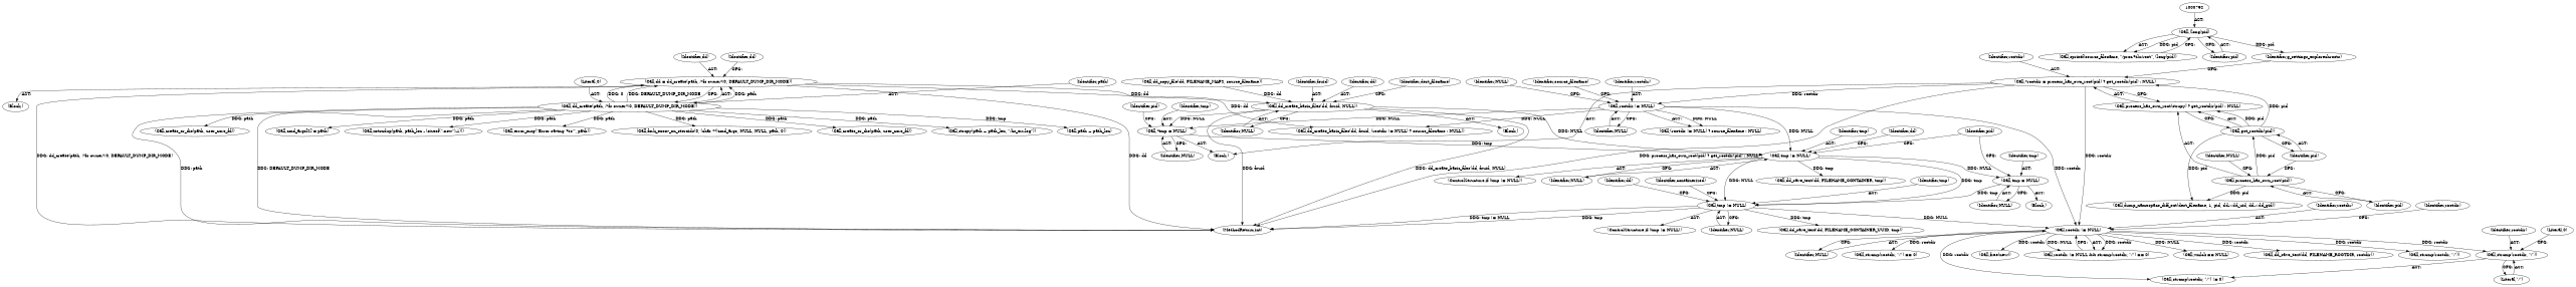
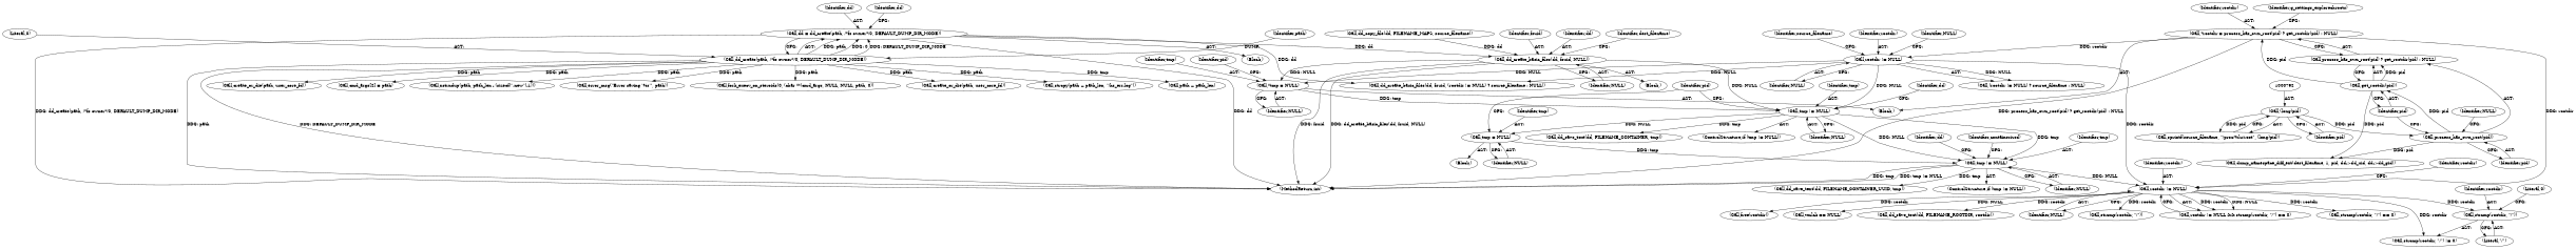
  digraph {
    n1 [label="(Call,strcmp(rootdir, \"/\"))"]
    n2 [label="(Call,strcmp(rootdir, \"/\") != 0)"]
    n3 [label="(Literal,\"/\")"]
    n4 [label="(Call,rootdir != NULL)"]
-   n5 [label="(Call,free(new))"]
+   n5 [label="(Call,free(rootdir))"]
    n6 [label="(Call,vmlck == NULL)"]
    n7 [label="(Call,dd_save_text(dd, FILENAME_ROOTDIR, rootdir))"]
    n8 [label="(Identifier,NULL)"]
    n9 [label="(Call,strcmp(rootdir, \"/\"))"]
    n10 [label="(Call,rootdir != NULL && strcmp(rootdir, \"/\") == 0)"]
    n11 [label="(Call,strcmp(rootdir, \"/\") == 0)"]
    n12 [label="(Call,*rootdir = process_has_own_root(pid) ? get_rootdir(pid) : NULL)"]
    n13 [label="(Call,rootdir != NULL)"]
    n14 [label="(Block,)"]
    n15 [label="(MethodReturn,int)"]
-   n16 [label="(Call,process_has_own_root(strcpy) ? get_rootdir(pid) : NULL)"]
+   n16 [label="(Call,process_has_own_root(pid) ? get_rootdir(pid) : NULL)"]
    n17 [label="(Call,tmp != NULL)"]
    n18 [label="(Call,*tmp = NULL)"]
    n19 [label="(Call,(rootdir != NULL) ? source_filename : NULL)"]
    n20 [label="(Call,dd_create_basic_files(dd, fsuid, (rootdir != NULL) ? source_filename : NULL))"]
    n21 [label="(Identifier,NULL)"]
    n22 [label="(Call,get_rootdir(pid))"]
    n23 [label="(Call,dump_namespace_diff_ext(dest_filename, 1, pid, dd->dd_uid, dd->dd_gid))"]
    n24 [label="(Identifier,pid)"]
    n25 [label="(Call,process_has_own_root(pid))"]
    n26 [label="(Identifier,pid)"]
    n27 [label="(Call,(long)pid)"]
    n28 [label="(Call,sprintf(source_filename, \"/proc/%lu/root\", (long)pid))"]
    n29 [label="(Identifier,pid)"]
    n30 [label="(Call,tmp != NULL)"]
    n31 [label="(Call,tmp = NULL)"]
    n32 [label="(Call,dd_save_text(dd, FILENAME_CONTAINER, tmp))"]
    n33 [label="(ControlStructure,if (tmp != NULL))"]
    n34 [label="(Identifier,NULL)"]
    n35 [label="(Identifier,NULL)"]
    n36 [label="(Call,dd_save_text(dd, FILENAME_CONTAINER_UUID, tmp))"]
    n37 [label="(ControlStructure,if (tmp != NULL))"]
    n38 [label="(Identifier,NULL)"]
    n39 [label="(Block,)"]
    n40 [label="(Identifier,NULL)"]
    n41 [label="(Call,dd_create_basic_files(dd, fsuid, NULL))"]
    n42 [label="(Identifier,NULL)"]
    n43 [label="(Block,)"]
    n44 [label="(Call,dd_copy_file(dd, FILENAME_MAPS, source_filename))"]
    n45 [label="(Call,dd = dd_create(path, /*fs owner*/0, DEFAULT_DUMP_DIR_MODE))"]
    n46 [label="(Call,dd_create(path, /*fs owner*/0, DEFAULT_DUMP_DIR_MODE))"]
    n47 [label="(Block,)"]
    n48 [label="(Call,create_or_die(path, user_core_fd))"]
    n49 [label="(Call,cmd_args[2] = path)"]
    n50 [label="(Call,xstrndup(path, path_len - (sizeof(\".new\")-1)))"]
    n51 [label="(Call,error_msg(\"Error saving '%s'\", path))"]
    n52 [label="(Call,fork_execv_on_steroids(0, (char **)cmd_args, NULL, NULL, path, 0))"]
    n53 [label="(Call,create_or_die(path, user_core_fd))"]
    n54 [label="(Call,strcpy(path + path_len, \"/hs_err.log\"))"]
    n55 [label="(Call,path + path_len)"]
    n56 [label="(Identifier,NULL)"]
    n57 [label="(Identifier,rootdir)"]
    n58 [label="(Identifier,tmp)"]
    n59 [label="(Identifier,tmp)"]
    n60 [label="(Identifier,source_filename)"]
    n61 [label="(Identifier,tmp)"]
    n62 [label="(Identifier,rootdir)"]
    n63 [label="(Identifier,rootdir)"]
    n64 [label="(Identifier,fsuid)"]
    n65 [label="(Literal,0)"]
    n66 [label="(Identifier,dd)"]
    n67 [label="(Identifier,dd)"]
    n68 [label="(Identifier,dd)"]
    n69 [label="(Identifier,pid)"]
    n70 [label="(Identifier,rootdir)"]
    n71 [label="(Identifier,pid)"]
    n72 [label="(Identifier,NULL)"]
    n73 [label="(Identifier,tmp)"]
    n74 [label="(Identifier,dd)"]
    n75 [label="(Identifier,dest_filename)"]
    n76 [label="(Identifier,dd)"]
    n77 [label="(Literal,0)"]
    n78 [label="(Identifier,path)"]
    n79 [label="(Identifier,containerized)"]
    n80 [label="(Identifier,rootdir)"]
    n81 [label="(Identifier,g_settings_explorechroots)"]
    1000792
    n1 -> n2 [label="AST: "]
    n1 -> n3 [label="CFG: "]
    n3 -> n1 [label="AST: "]
    n4 -> n1 [label="DDG: rootdir"]
    n4 -> n2 [label="DDG: rootdir"]
    n4 -> n5 [label="DDG: rootdir"]
    n4 -> n6 [label="DDG: NULL"]
    n4 -> n7 [label="DDG: rootdir"]
    n4 -> n8 [label="CFG: "]
    n4 -> n9 [label="DDG: rootdir"]
    n4 -> n10 [label="AST: "]
    n4 -> n10 [label="DDG: rootdir"]
    n4 -> n10 [label="DDG: NULL"]
    n4 -> n11 [label="DDG: rootdir"]
    n8 -> n4 [label="AST: "]
    n10 -> n4 [label="CFG: "]
    n12 -> n4 [label="DDG: rootdir"]
    n12 -> n13 [label="DDG: rootdir"]
    n12 -> n14 [label="AST: "]
    n12 -> n15 [label="DDG: process_has_own_root(pid) ? get_rootdir(pid) : NULL"]
    n12 -> n16 [label="CFG: "]
    n13 -> n4 [label="DDG: rootdir"]
    n13 -> n17 [label="DDG: NULL"]
    n13 -> n18 [label="DDG: NULL"]
    n13 -> n19 [label="AST: "]
    n13 -> n19 [label="DDG: NULL"]
    n13 -> n20 [label="DDG: NULL"]
    n13 -> n21 [label="CFG: "]
    n16 -> n12 [label="AST: "]
    n16 -> n22 [label="CFG: "]
    n17 -> n30 [label="DDG: tmp"]
    n17 -> n30 [label="DDG: NULL"]
    n17 -> n31 [label="DDG: NULL"]
    n17 -> n32 [label="DDG: tmp"]
    n17 -> n33 [label="AST: "]
    n17 -> n34 [label="CFG: "]
    n18 -> n14 [label="AST: "]
    n18 -> n17 [label="DDG: tmp"]
    n18 -> n35 [label="CFG: "]
    n21 -> n13 [label="AST: "]
    n22 -> n12 [label="DDG: pid"]
    n22 -> n16 [label="AST: "]
    n22 -> n16 [label="DDG: pid"]
    n22 -> n23 [label="DDG: pid"]
    n22 -> n24 [label="CFG: "]
    n24 -> n22 [label="AST: "]
    n24 -> n25 [label="CFG: "]
    n25 -> n16 [label="AST: "]
    n25 -> n22 [label="DDG: pid"]
    n25 -> n23 [label="DDG: pid"]
    n25 -> n26 [label="CFG: "]
    n26 -> n25 [label="AST: "]
-   n27 -> n81 [label="DDG: pid"]
+   n27 -> n25 [label="DDG: pid"]
    n27 -> n28 [label="AST: "]
    n27 -> n28 [label="DDG: pid"]
    n27 -> n29 [label="CFG: "]
    n28 -> n27 [label="CFG: "]
    n29 -> n27 [label="AST: "]
    n30 -> n4 [label="DDG: NULL"]
    n30 -> n15 [label="DDG: tmp"]
    n30 -> n15 [label="DDG: tmp != NULL"]
    n30 -> n36 [label="DDG: tmp"]
    n30 -> n37 [label="AST: "]
    n30 -> n38 [label="CFG: "]
    n31 -> n30 [label="DDG: tmp"]
    n31 -> n39 [label="AST: "]
    n31 -> n40 [label="CFG: "]
    n34 -> n17 [label="AST: "]
    n35 -> n18 [label="AST: "]
    n38 -> n30 [label="AST: "]
    n40 -> n31 [label="AST: "]
    n41 -> n15 [label="DDG: fsuid"]
    n41 -> n15 [label="DDG: dd_create_basic_files(dd, fsuid, NULL)"]
    n41 -> n17 [label="DDG: NULL"]
    n41 -> n18 [label="DDG: NULL"]
    n41 -> n42 [label="CFG: "]
    n41 -> n43 [label="AST: "]
    n42 -> n41 [label="AST: "]
    n44 -> n41 [label="DDG: dd"]
    n45 -> n15 [label="DDG: dd"]
    n45 -> n15 [label="DDG: dd_create(path, /*fs owner*/0, DEFAULT_DUMP_DIR_MODE)"]
    n45 -> n20 [label="DDG: dd"]
    n45 -> n41 [label="DDG: dd"]
    n45 -> n46 [label="CFG: "]
    n45 -> n47 [label="AST: "]
    n46 -> n15 [label="DDG: DEFAULT_DUMP_DIR_MODE"]
    n46 -> n15 [label="DDG: path"]
    n46 -> n45 [label="AST: "]
    n46 -> n45 [label="DDG: path"]
    n46 -> n45 [label="DDG: 0"]
    n46 -> n45 [label="DDG: DEFAULT_DUMP_DIR_MODE"]
    n46 -> n48 [label="DDG: path"]
    n46 -> n49 [label="DDG: path"]
    n46 -> n50 [label="DDG: path"]
    n46 -> n51 [label="DDG: path"]
    n46 -> n52 [label="DDG: path"]
    n46 -> n53 [label="DDG: path"]
    n46 -> n54 [label="DDG: path"]
    n46 -> n55 [label="DDG: tmp"]
    n56 -> n13 [label="CFG: "]
    n57 -> n4 [label="AST: "]
    n58 -> n17 [label="AST: "]
    n59 -> n18 [label="AST: "]
    n60 -> n13 [label="CFG: "]
    n61 -> n30 [label="AST: "]
    n62 -> n1 [label="AST: "]
    n63 -> n4 [label="CFG: "]
    n64 -> n41 [label="AST: "]
    n65 -> n46 [label="AST: "]
    n66 -> n30 [label="CFG: "]
    n67 -> n17 [label="CFG: "]
    n68 -> n41 [label="AST: "]
    n69 -> n17 [label="CFG: "]
    n69 -> n31 [label="CFG: "]
    n70 -> n13 [label="AST: "]
    n71 -> n18 [label="CFG: "]
    n72 -> n25 [label="CFG: "]
    n73 -> n31 [label="AST: "]
    n74 -> n45 [label="AST: "]
    n75 -> n41 [label="CFG: "]
    n76 -> n45 [label="CFG: "]
    n77 -> n1 [label="CFG: "]
-   n78 -> n46 [label="AST: "]
+   n78 -> n46 [label="DUMP: "]
    n79 -> n30 [label="CFG: "]
    n80 -> n12 [label="AST: "]
    n81 -> n12 [label="CFG: "]
    1000792 -> n27 [label="AST: "]
  }
